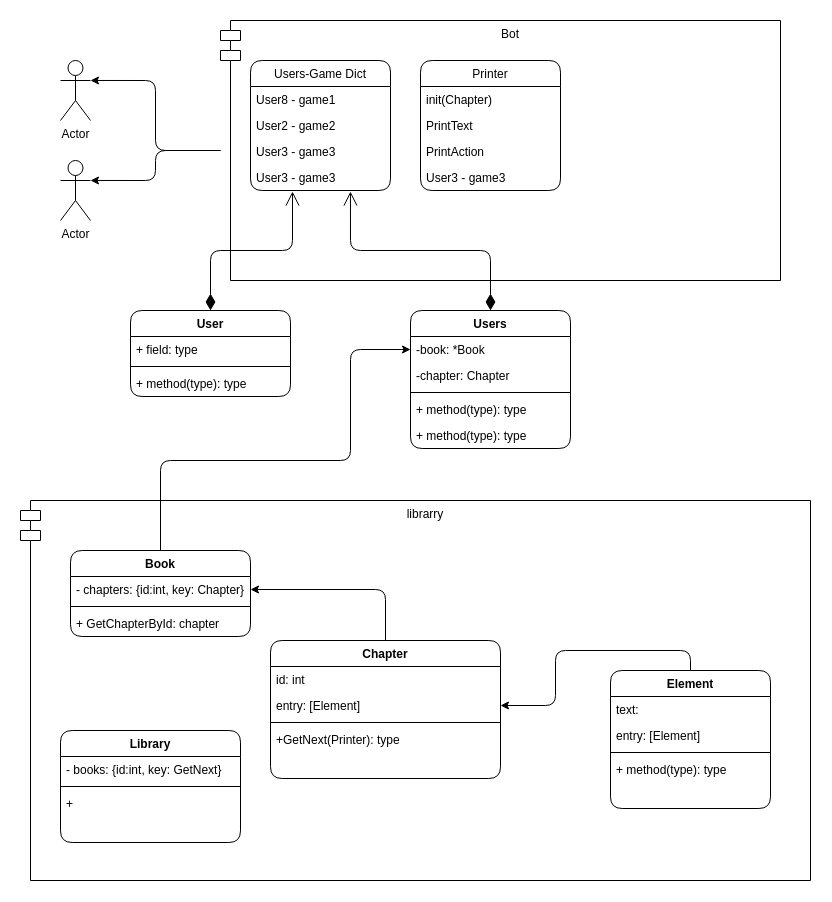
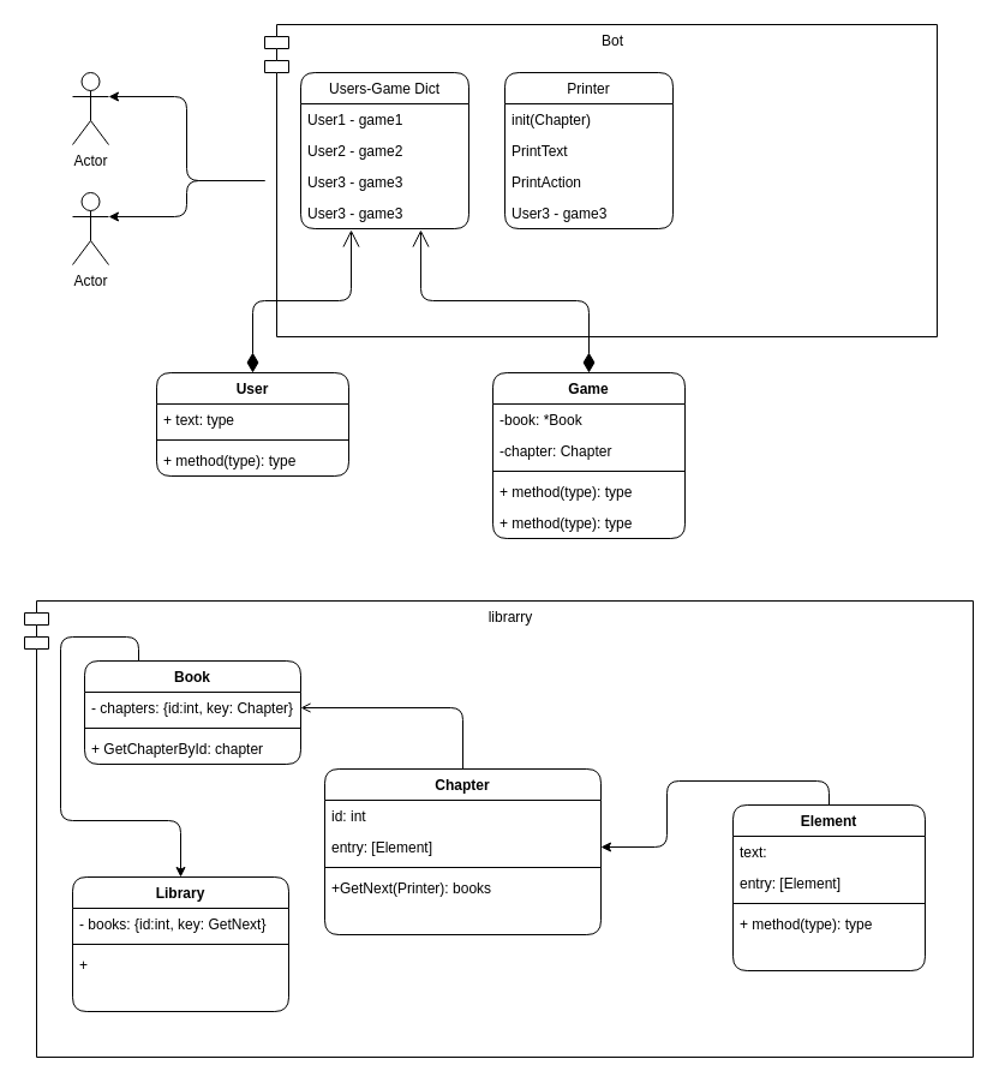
  <mxCell id="0" />
  <mxCell id="1" parent="0" />
  <mxCell id="2" value="librarry" style="shape=module;align=left;spacingLeft=20;align=center;verticalAlign=top;" vertex="1" parent="1"><mxGeometry x="20" y="500" width="790" height="380" as="geometry" /></mxCell>
  <mxCell id="3" style="edgeStyle=orthogonalEdgeStyle;rounded=1;jumpStyle=none;orthogonalLoop=1;jettySize=auto;html=1;entryX=1;entryY=0.333;entryDx=0;entryDy=0;entryPerimeter=0;" edge="1" parent="1" source="5" target="7"><mxGeometry relative="1" as="geometry" /></mxCell>
  <mxCell id="4" style="edgeStyle=orthogonalEdgeStyle;rounded=1;jumpStyle=none;orthogonalLoop=1;jettySize=auto;html=1;entryX=1;entryY=0.333;entryDx=0;entryDy=0;entryPerimeter=0;" edge="1" parent="1" source="5" target="6"><mxGeometry relative="1" as="geometry" /></mxCell>
  <mxCell id="5" value="Bot" style="shape=module;align=left;spacingLeft=20;align=center;verticalAlign=top;" vertex="1" parent="1"><mxGeometry x="220" y="20" width="560" height="260" as="geometry" /></mxCell>
  <mxCell id="6" value="Actor" style="shape=umlActor;verticalLabelPosition=bottom;verticalAlign=top;html=1;rounded=1;" parent="1" vertex="1"><mxGeometry x="60" y="60" width="30" height="60" as="geometry" /></mxCell>
  <mxCell id="7" value="Actor" style="shape=umlActor;verticalLabelPosition=bottom;verticalAlign=top;html=1;rounded=1;" parent="1" vertex="1"><mxGeometry x="60" y="160" width="30" height="60" as="geometry" /></mxCell>
  <mxCell id="8" value="Users-Game Dict" style="swimlane;fontStyle=0;childLayout=stackLayout;horizontal=1;startSize=26;fillColor=none;horizontalStack=0;resizeParent=1;resizeParentMax=0;resizeLast=0;collapsible=1;marginBottom=0;rounded=1;" parent="1" vertex="1"><mxGeometry x="250" y="60" width="140" height="130" as="geometry" /></mxCell>
- <mxCell id="9" value="User8 - game1&#10;" style="text;strokeColor=none;fillColor=none;align=left;verticalAlign=top;spacingLeft=4;spacingRight=4;overflow=hidden;rotatable=0;points=[[0,0.5],[1,0.5]];portConstraint=eastwest;rounded=1;" parent="8" vertex="1"><mxGeometry y="26" width="140" height="26" as="geometry" /></mxCell>
+ <mxCell id="9" value="User1 - game1&#10;" style="text;strokeColor=none;fillColor=none;align=left;verticalAlign=top;spacingLeft=4;spacingRight=4;overflow=hidden;rotatable=0;points=[[0,0.5],[1,0.5]];portConstraint=eastwest;rounded=1;" parent="8" vertex="1"><mxGeometry y="26" width="140" height="26" as="geometry" /></mxCell>
  <mxCell id="10" value="User2 - game2" style="text;strokeColor=none;fillColor=none;align=left;verticalAlign=top;spacingLeft=4;spacingRight=4;overflow=hidden;rotatable=0;points=[[0,0.5],[1,0.5]];portConstraint=eastwest;rounded=1;" parent="8" vertex="1"><mxGeometry y="52" width="140" height="26" as="geometry" /></mxCell>
  <mxCell id="11" value="User3 - game3" style="text;strokeColor=none;fillColor=none;align=left;verticalAlign=top;spacingLeft=4;spacingRight=4;overflow=hidden;rotatable=0;points=[[0,0.5],[1,0.5]];portConstraint=eastwest;rounded=1;" parent="8" vertex="1"><mxGeometry y="78" width="140" height="26" as="geometry" /></mxCell>
  <mxCell id="12" value="User3 - game3" style="text;strokeColor=none;fillColor=none;align=left;verticalAlign=top;spacingLeft=4;spacingRight=4;overflow=hidden;rotatable=0;points=[[0,0.5],[1,0.5]];portConstraint=eastwest;rounded=1;" parent="8" vertex="1"><mxGeometry y="104" width="140" height="26" as="geometry" /></mxCell>
  <mxCell id="13" value="User" style="swimlane;fontStyle=1;align=center;verticalAlign=top;childLayout=stackLayout;horizontal=1;startSize=26;horizontalStack=0;resizeParent=1;resizeParentMax=0;resizeLast=0;collapsible=1;marginBottom=0;rounded=1;" parent="1" vertex="1"><mxGeometry x="130" y="310" width="160" height="86" as="geometry"><mxRectangle x="120" y="320" width="60" height="26" as="alternateBounds" /></mxGeometry></mxCell>
- <mxCell id="14" value="+ field: type" style="text;strokeColor=none;fillColor=none;align=left;verticalAlign=top;spacingLeft=4;spacingRight=4;overflow=hidden;rotatable=0;points=[[0,0.5],[1,0.5]];portConstraint=eastwest;rounded=1;" parent="13" vertex="1"><mxGeometry y="26" width="160" height="26" as="geometry" /></mxCell>
+ <mxCell id="14" value="+ text: type" style="text;strokeColor=none;fillColor=none;align=left;verticalAlign=top;spacingLeft=4;spacingRight=4;overflow=hidden;rotatable=0;points=[[0,0.5],[1,0.5]];portConstraint=eastwest;rounded=1;" parent="13" vertex="1"><mxGeometry y="26" width="160" height="26" as="geometry" /></mxCell>
  <mxCell id="15" value="" style="line;strokeWidth=1;fillColor=none;align=left;verticalAlign=middle;spacingTop=-1;spacingLeft=3;spacingRight=3;rotatable=0;labelPosition=right;points=[];portConstraint=eastwest;rounded=1;" parent="13" vertex="1"><mxGeometry y="52" width="160" height="8" as="geometry" /></mxCell>
  <mxCell id="16" value="+ method(type): type" style="text;strokeColor=none;fillColor=none;align=left;verticalAlign=top;spacingLeft=4;spacingRight=4;overflow=hidden;rotatable=0;points=[[0,0.5],[1,0.5]];portConstraint=eastwest;rounded=1;" parent="13" vertex="1"><mxGeometry y="60" width="160" height="26" as="geometry" /></mxCell>
- <mxCell id="17" value="Users" style="swimlane;fontStyle=1;align=center;verticalAlign=top;childLayout=stackLayout;horizontal=1;startSize=26;horizontalStack=0;resizeParent=1;resizeParentMax=0;resizeLast=0;collapsible=1;marginBottom=0;rounded=1;" parent="1" vertex="1"><mxGeometry x="410" y="310" width="160" height="138" as="geometry"><mxRectangle x="400" y="320" width="70" height="26" as="alternateBounds" /></mxGeometry></mxCell>
+ <mxCell id="17" value="Game" style="swimlane;fontStyle=1;align=center;verticalAlign=top;childLayout=stackLayout;horizontal=1;startSize=26;horizontalStack=0;resizeParent=1;resizeParentMax=0;resizeLast=0;collapsible=1;marginBottom=0;rounded=1;" parent="1" vertex="1"><mxGeometry x="410" y="310" width="160" height="138" as="geometry"><mxRectangle x="400" y="320" width="70" height="26" as="alternateBounds" /></mxGeometry></mxCell>
  <mxCell id="18" value="-book: *Book" style="text;strokeColor=none;fillColor=none;align=left;verticalAlign=top;spacingLeft=4;spacingRight=4;overflow=hidden;rotatable=0;points=[[0,0.5],[1,0.5]];portConstraint=eastwest;rounded=1;" parent="17" vertex="1"><mxGeometry y="26" width="160" height="26" as="geometry" /></mxCell>
  <mxCell id="19" value="-chapter: Chapter" style="text;strokeColor=none;fillColor=none;align=left;verticalAlign=top;spacingLeft=4;spacingRight=4;overflow=hidden;rotatable=0;points=[[0,0.5],[1,0.5]];portConstraint=eastwest;rounded=1;" parent="17" vertex="1"><mxGeometry y="52" width="160" height="26" as="geometry" /></mxCell>
  <mxCell id="20" value="" style="line;strokeWidth=1;fillColor=none;align=left;verticalAlign=middle;spacingTop=-1;spacingLeft=3;spacingRight=3;rotatable=0;labelPosition=right;points=[];portConstraint=eastwest;rounded=1;" parent="17" vertex="1"><mxGeometry y="78" width="160" height="8" as="geometry" /></mxCell>
  <mxCell id="21" value="+ method(type): type" style="text;strokeColor=none;fillColor=none;align=left;verticalAlign=top;spacingLeft=4;spacingRight=4;overflow=hidden;rotatable=0;points=[[0,0.5],[1,0.5]];portConstraint=eastwest;rounded=1;" vertex="1" parent="17"><mxGeometry y="86" width="160" height="26" as="geometry" /></mxCell>
  <mxCell id="22" value="+ method(type): type" style="text;strokeColor=none;fillColor=none;align=left;verticalAlign=top;spacingLeft=4;spacingRight=4;overflow=hidden;rotatable=0;points=[[0,0.5],[1,0.5]];portConstraint=eastwest;rounded=1;" parent="17" vertex="1"><mxGeometry y="112" width="160" height="26" as="geometry" /></mxCell>
  <mxCell id="23" value="" style="endArrow=open;html=1;endSize=12;startArrow=diamondThin;startSize=14;startFill=1;edgeStyle=orthogonalEdgeStyle;align=left;verticalAlign=bottom;exitX=0.5;exitY=0;exitDx=0;exitDy=0;entryX=0.3;entryY=1.038;entryDx=0;entryDy=0;entryPerimeter=0;" parent="1" source="13" target="12" edge="1"><mxGeometry x="-0.737" y="5" relative="1" as="geometry"><mxPoint x="340" y="220" as="sourcePoint" /><mxPoint x="369" y="220" as="targetPoint" /><mxPoint as="offset" /></mxGeometry></mxCell>
  <mxCell id="24" value="" style="endArrow=open;html=1;endSize=12;startArrow=diamondThin;startSize=14;startFill=1;edgeStyle=orthogonalEdgeStyle;align=left;verticalAlign=bottom;exitX=0.5;exitY=0;exitDx=0;exitDy=0;entryX=0.714;entryY=1.038;entryDx=0;entryDy=0;entryPerimeter=0;" parent="1" source="17" target="12" edge="1"><mxGeometry x="-0.737" y="5" relative="1" as="geometry"><mxPoint x="280" y="239.012" as="sourcePoint" /><mxPoint x="392" y="190" as="targetPoint" /><mxPoint as="offset" /></mxGeometry></mxCell>
- <mxCell id="25" style="edgeStyle=orthogonalEdgeStyle;rounded=1;orthogonalLoop=1;jettySize=auto;html=1;exitX=0.5;exitY=0;exitDx=0;exitDy=0;entryX=0;entryY=0.5;entryDx=0;entryDy=0;jumpStyle=none;" edge="1" parent="1" source="26" target="18"><mxGeometry relative="1" as="geometry"><Array as="points"><mxPoint x="160" y="460" /><mxPoint x="350" y="460" /><mxPoint x="350" y="349" /></Array></mxGeometry></mxCell>
  <mxCell id="26" value="Book" style="swimlane;fontStyle=1;align=center;verticalAlign=top;childLayout=stackLayout;horizontal=1;startSize=26;horizontalStack=0;resizeParent=1;resizeParentMax=0;resizeLast=0;collapsible=1;marginBottom=0;rounded=1;" parent="1" vertex="1"><mxGeometry x="70" y="550" width="180" height="86" as="geometry"><mxRectangle x="400" y="320" width="70" height="26" as="alternateBounds" /></mxGeometry></mxCell>
  <mxCell id="27" value="- chapters: {id:int, key: Chapter}" style="text;strokeColor=none;fillColor=none;align=left;verticalAlign=top;spacingLeft=4;spacingRight=4;overflow=hidden;rotatable=0;points=[[0,0.5],[1,0.5]];portConstraint=eastwest;rounded=1;" parent="26" vertex="1"><mxGeometry y="26" width="180" height="26" as="geometry" /></mxCell>
  <mxCell id="28" value="" style="line;strokeWidth=1;fillColor=none;align=left;verticalAlign=middle;spacingTop=-1;spacingLeft=3;spacingRight=3;rotatable=0;labelPosition=right;points=[];portConstraint=eastwest;rounded=1;" parent="26" vertex="1"><mxGeometry y="52" width="180" height="8" as="geometry" /></mxCell>
  <mxCell id="29" value="+ GetChapterById: chapter" style="text;strokeColor=none;fillColor=none;align=left;verticalAlign=top;spacingLeft=4;spacingRight=4;overflow=hidden;rotatable=0;points=[[0,0.5],[1,0.5]];portConstraint=eastwest;rounded=1;" parent="26" vertex="1"><mxGeometry y="60" width="180" height="26" as="geometry" /></mxCell>
- <mxCell id="30" style="edgeStyle=orthogonalEdgeStyle;rounded=1;jumpStyle=none;orthogonalLoop=1;jettySize=auto;html=1;exitX=0.5;exitY=0;exitDx=0;exitDy=0;entryX=1;entryY=0.5;entryDx=0;entryDy=0;" edge="1" parent="1" source="31" target="27"><mxGeometry relative="1" as="geometry" /></mxCell>
+ <mxCell id="30" style="edgeStyle=orthogonalEdgeStyle;rounded=1;jumpStyle=none;orthogonalLoop=1;jettySize=auto;html=1;exitX=0.5;exitY=0;exitDx=0;exitDy=0;entryX=1;entryY=0.5;entryDx=0;entryDy=0;endArrow=open;" edge="1" parent="1" source="31" target="27"><mxGeometry relative="1" as="geometry" /></mxCell>
  <mxCell id="31" value="Chapter" style="swimlane;fontStyle=1;align=center;verticalAlign=top;childLayout=stackLayout;horizontal=1;startSize=26;horizontalStack=0;resizeParent=1;resizeParentMax=0;resizeLast=0;collapsible=1;marginBottom=0;rounded=1;" parent="1" vertex="1"><mxGeometry x="270" y="640" width="230" height="138" as="geometry"><mxRectangle x="400" y="320" width="70" height="26" as="alternateBounds" /></mxGeometry></mxCell>
  <mxCell id="32" value="id: int" style="text;strokeColor=none;fillColor=none;align=left;verticalAlign=top;spacingLeft=4;spacingRight=4;overflow=hidden;rotatable=0;points=[[0,0.5],[1,0.5]];portConstraint=eastwest;rounded=1;" parent="31" vertex="1"><mxGeometry y="26" width="230" height="26" as="geometry" /></mxCell>
  <mxCell id="33" value="entry: [Element] " style="text;strokeColor=none;fillColor=none;align=left;verticalAlign=top;spacingLeft=4;spacingRight=4;overflow=hidden;rotatable=0;points=[[0,0.5],[1,0.5]];portConstraint=eastwest;rounded=1;" vertex="1" parent="31"><mxGeometry y="52" width="230" height="26" as="geometry" /></mxCell>
  <mxCell id="34" value="" style="line;strokeWidth=1;fillColor=none;align=left;verticalAlign=middle;spacingTop=-1;spacingLeft=3;spacingRight=3;rotatable=0;labelPosition=right;points=[];portConstraint=eastwest;rounded=1;" parent="31" vertex="1"><mxGeometry y="78" width="230" height="8" as="geometry" /></mxCell>
- <mxCell id="35" value="+GetNext(Printer): type" style="text;strokeColor=none;fillColor=none;align=left;verticalAlign=top;spacingLeft=4;spacingRight=4;overflow=hidden;rotatable=0;points=[[0,0.5],[1,0.5]];portConstraint=eastwest;rounded=1;" parent="31" vertex="1"><mxGeometry y="86" width="230" height="26" as="geometry" /></mxCell>
+ <mxCell id="35" value="+GetNext(Printer): books" style="text;strokeColor=none;fillColor=none;align=left;verticalAlign=top;spacingLeft=4;spacingRight=4;overflow=hidden;rotatable=0;points=[[0,0.5],[1,0.5]];portConstraint=eastwest;rounded=1;" parent="31" vertex="1"><mxGeometry y="86" width="230" height="26" as="geometry" /></mxCell>
  <mxCell id="36" style="text;strokeColor=none;fillColor=none;align=left;verticalAlign=top;spacingLeft=4;spacingRight=4;overflow=hidden;rotatable=0;points=[[0,0.5],[1,0.5]];portConstraint=eastwest;rounded=1;" parent="31" vertex="1"><mxGeometry y="112" width="230" height="26" as="geometry" /></mxCell>
  <mxCell id="37" style="edgeStyle=orthogonalEdgeStyle;rounded=1;jumpStyle=none;orthogonalLoop=1;jettySize=auto;html=1;exitX=0.5;exitY=0;exitDx=0;exitDy=0;" edge="1" parent="1" source="38" target="33"><mxGeometry relative="1" as="geometry" /></mxCell>
  <mxCell id="38" value="Element" style="swimlane;fontStyle=1;align=center;verticalAlign=top;childLayout=stackLayout;horizontal=1;startSize=26;horizontalStack=0;resizeParent=1;resizeParentMax=0;resizeLast=0;collapsible=1;marginBottom=0;rounded=1;" vertex="1" parent="1"><mxGeometry x="610" y="670" width="160" height="138" as="geometry"><mxRectangle x="400" y="320" width="70" height="26" as="alternateBounds" /></mxGeometry></mxCell>
  <mxCell id="39" value="text:" style="text;strokeColor=none;fillColor=none;align=left;verticalAlign=top;spacingLeft=4;spacingRight=4;overflow=hidden;rotatable=0;points=[[0,0.5],[1,0.5]];portConstraint=eastwest;rounded=1;" vertex="1" parent="38"><mxGeometry y="26" width="160" height="26" as="geometry" /></mxCell>
  <mxCell id="40" value="entry: [Element] " style="text;strokeColor=none;fillColor=none;align=left;verticalAlign=top;spacingLeft=4;spacingRight=4;overflow=hidden;rotatable=0;points=[[0,0.5],[1,0.5]];portConstraint=eastwest;rounded=1;" vertex="1" parent="38"><mxGeometry y="52" width="160" height="26" as="geometry" /></mxCell>
  <mxCell id="41" value="" style="line;strokeWidth=1;fillColor=none;align=left;verticalAlign=middle;spacingTop=-1;spacingLeft=3;spacingRight=3;rotatable=0;labelPosition=right;points=[];portConstraint=eastwest;rounded=1;" vertex="1" parent="38"><mxGeometry y="78" width="160" height="8" as="geometry" /></mxCell>
  <mxCell id="42" value="+ method(type): type" style="text;strokeColor=none;fillColor=none;align=left;verticalAlign=top;spacingLeft=4;spacingRight=4;overflow=hidden;rotatable=0;points=[[0,0.5],[1,0.5]];portConstraint=eastwest;rounded=1;" vertex="1" parent="38"><mxGeometry y="86" width="160" height="26" as="geometry" /></mxCell>
  <mxCell id="43" style="text;strokeColor=none;fillColor=none;align=left;verticalAlign=top;spacingLeft=4;spacingRight=4;overflow=hidden;rotatable=0;points=[[0,0.5],[1,0.5]];portConstraint=eastwest;rounded=1;" vertex="1" parent="38"><mxGeometry y="112" width="160" height="26" as="geometry" /></mxCell>
  <mxCell id="44" value="Printer" style="swimlane;fontStyle=0;childLayout=stackLayout;horizontal=1;startSize=26;fillColor=none;horizontalStack=0;resizeParent=1;resizeParentMax=0;resizeLast=0;collapsible=1;marginBottom=0;rounded=1;" vertex="1" parent="1"><mxGeometry x="420" y="60" width="140" height="130" as="geometry" /></mxCell>
  <mxCell id="45" value="init(Chapter)" style="text;strokeColor=none;fillColor=none;align=left;verticalAlign=top;spacingLeft=4;spacingRight=4;overflow=hidden;rotatable=0;points=[[0,0.5],[1,0.5]];portConstraint=eastwest;rounded=1;" vertex="1" parent="44"><mxGeometry y="26" width="140" height="26" as="geometry" /></mxCell>
  <mxCell id="46" value="PrintText" style="text;strokeColor=none;fillColor=none;align=left;verticalAlign=top;spacingLeft=4;spacingRight=4;overflow=hidden;rotatable=0;points=[[0,0.5],[1,0.5]];portConstraint=eastwest;rounded=1;" vertex="1" parent="44"><mxGeometry y="52" width="140" height="26" as="geometry" /></mxCell>
  <mxCell id="47" value="PrintAction" style="text;strokeColor=none;fillColor=none;align=left;verticalAlign=top;spacingLeft=4;spacingRight=4;overflow=hidden;rotatable=0;points=[[0,0.5],[1,0.5]];portConstraint=eastwest;rounded=1;" vertex="1" parent="44"><mxGeometry y="78" width="140" height="26" as="geometry" /></mxCell>
  <mxCell id="48" value="User3 - game3" style="text;strokeColor=none;fillColor=none;align=left;verticalAlign=top;spacingLeft=4;spacingRight=4;overflow=hidden;rotatable=0;points=[[0,0.5],[1,0.5]];portConstraint=eastwest;rounded=1;" vertex="1" parent="44"><mxGeometry y="104" width="140" height="26" as="geometry" /></mxCell>
  <mxCell id="49" value="Library" style="swimlane;fontStyle=1;align=center;verticalAlign=top;childLayout=stackLayout;horizontal=1;startSize=26;horizontalStack=0;resizeParent=1;resizeParentMax=0;resizeLast=0;collapsible=1;marginBottom=0;rounded=1;" vertex="1" parent="1"><mxGeometry x="60" y="730" width="180" height="112" as="geometry"><mxRectangle x="400" y="320" width="70" height="26" as="alternateBounds" /></mxGeometry></mxCell>
  <mxCell id="50" value="- books: {id:int, key: GetNext}" style="text;strokeColor=none;fillColor=none;align=left;verticalAlign=top;spacingLeft=4;spacingRight=4;overflow=hidden;rotatable=0;points=[[0,0.5],[1,0.5]];portConstraint=eastwest;rounded=1;" vertex="1" parent="49"><mxGeometry y="26" width="180" height="26" as="geometry" /></mxCell>
  <mxCell id="51" value="" style="line;strokeWidth=1;fillColor=none;align=left;verticalAlign=middle;spacingTop=-1;spacingLeft=3;spacingRight=3;rotatable=0;labelPosition=right;points=[];portConstraint=eastwest;rounded=1;" vertex="1" parent="49"><mxGeometry y="52" width="180" height="8" as="geometry" /></mxCell>
  <mxCell id="52" value="+" style="text;strokeColor=none;fillColor=none;align=left;verticalAlign=top;spacingLeft=4;spacingRight=4;overflow=hidden;rotatable=0;points=[[0,0.5],[1,0.5]];portConstraint=eastwest;rounded=1;" vertex="1" parent="49"><mxGeometry y="60" width="180" height="26" as="geometry" /></mxCell>
  <mxCell id="53" style="text;strokeColor=none;fillColor=none;align=left;verticalAlign=top;spacingLeft=4;spacingRight=4;overflow=hidden;rotatable=0;points=[[0,0.5],[1,0.5]];portConstraint=eastwest;rounded=1;" vertex="1" parent="49"><mxGeometry y="86" width="180" height="26" as="geometry" /></mxCell>
+ <mxCell id="54" style="edgeStyle=orthogonalEdgeStyle;rounded=1;jumpStyle=none;orthogonalLoop=1;jettySize=auto;html=1;exitX=0.25;exitY=0;exitDx=0;exitDy=0;entryX=0.5;entryY=0;entryDx=0;entryDy=0;" edge="1" parent="1" source="26" target="49"><mxGeometry relative="1" as="geometry"><mxPoint x="70" y="649" as="sourcePoint" /></mxGeometry></mxCell>
